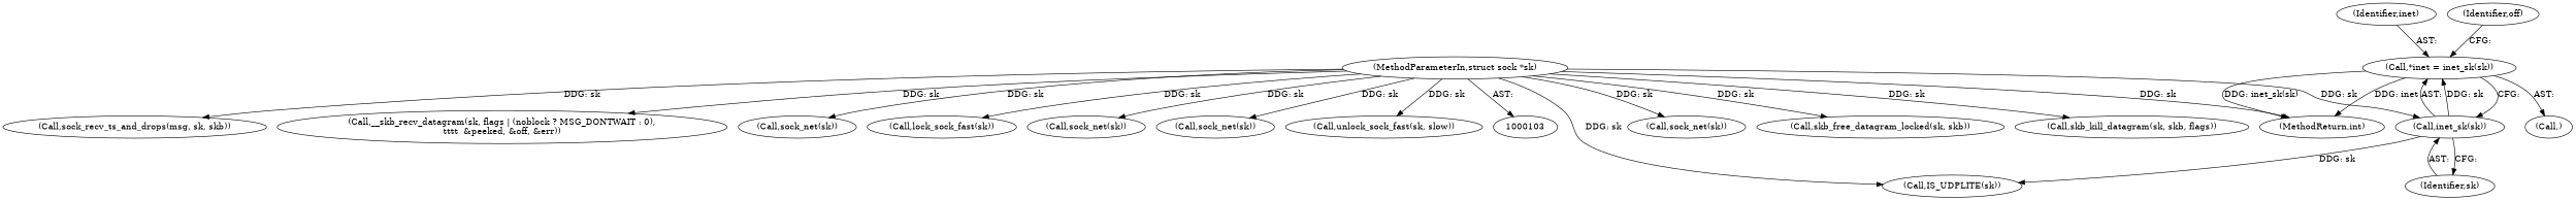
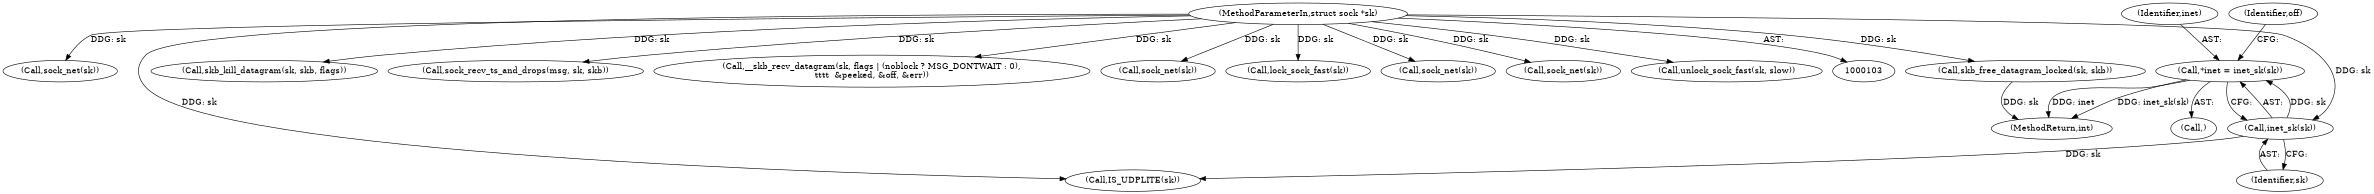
  digraph {
    n1 [label="(Call,*inet = inet_sk(sk))"]
    n2 [label="(Call,inet_sk(sk))"]
    n3 [label="(Call,)"]
    n4 [label="(MethodReturn,int)"]
    n5 [label="(Identifier,sk)"]
    n6 [label="(Call,IS_UDPLITE(sk))"]
    n7 [label="(MethodParameterIn,struct sock *sk)"]
    n8 [label="(Call,sock_net(sk))"]
    n9 [label="(Call,skb_free_datagram_locked(sk, skb))"]
    n10 [label="(Call,skb_kill_datagram(sk, skb, flags))"]
    n11 [label="(Call,sock_recv_ts_and_drops(msg, sk, skb))"]
    n12 [label="(Call,__skb_recv_datagram(sk, flags | (noblock ? MSG_DONTWAIT : 0),\n\t\t\t\t  &peeked, &off, &err))"]
    n13 [label="(Call,sock_net(sk))"]
    n14 [label="(Call,lock_sock_fast(sk))"]
    n15 [label="(Call,sock_net(sk))"]
    n16 [label="(Call,sock_net(sk))"]
    n17 [label="(Call,unlock_sock_fast(sk, slow))"]
    1000103
    n19 [label="(Identifier,inet)"]
    n20 [label="(Identifier,off)"]
    n1 -> n2 [label="CFG: "]
    n1 -> n3 [label="AST: "]
    n1 -> n4 [label="DDG: inet_sk(sk)"]
    n1 -> n4 [label="DDG: inet"]
    n2 -> n1 [label="AST: "]
    n2 -> n1 [label="DDG: sk"]
    n2 -> n5 [label="CFG: "]
    n2 -> n6 [label="DDG: sk"]
    n5 -> n2 [label="AST: "]
    n7 -> n2 [label="DDG: sk"]
-   n7 -> n4 [label="DDG: sk"]
+   n9 -> n4 [label="DDG: sk"]
    n7 -> n6 [label="DDG: sk"]
    n7 -> n8 [label="DDG: sk"]
    n7 -> n9 [label="DDG: sk"]
    n7 -> n10 [label="DDG: sk"]
    n7 -> n11 [label="DDG: sk"]
    n7 -> n12 [label="DDG: sk"]
    n7 -> n13 [label="DDG: sk"]
    n7 -> n14 [label="DDG: sk"]
    n7 -> n15 [label="DDG: sk"]
    n7 -> n16 [label="DDG: sk"]
    n7 -> n17 [label="DDG: sk"]
    n7 -> 1000103 [label="AST: "]
    n19 -> n1 [label="AST: "]
    n20 -> n1 [label="CFG: "]
  }
